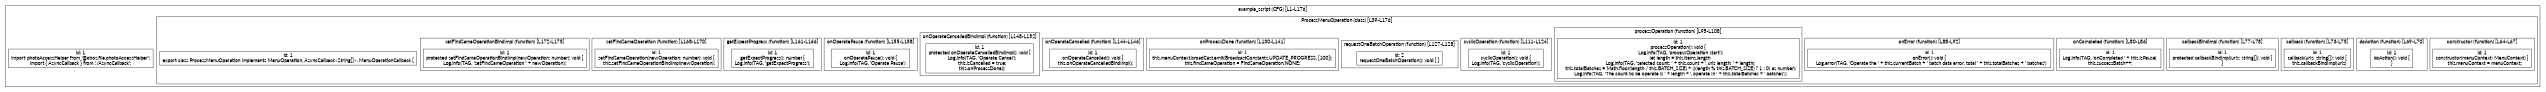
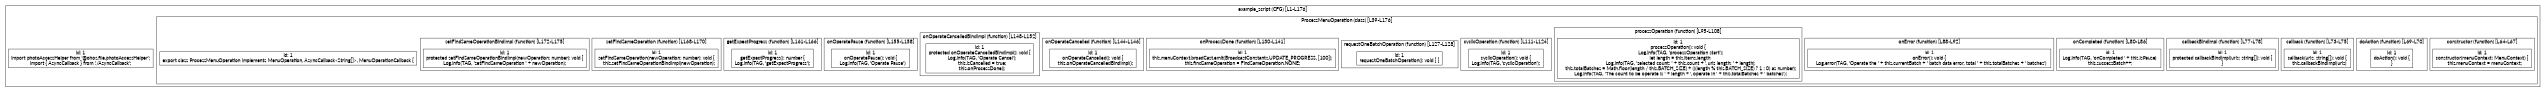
  digraph {
    fontname=Lato
    node [shape=box fontname=Lato]
    n1 [label="id: 1\nconstructor(menuContext: MenuContext) {\n    this.menuContext = menuContext;"]
    n2 [label="id: 1\ndoAction(): void {\n}"]
    n3 [label="id: 1\ncallback(uris: string[]): void {\n    this.callbackBindImpl(uris);"]
    n4 [label="id: 1\nprotected callbackBindImpl(uris: string[]): void {\n}"]
    n5 [label="id: 1\nLog.info(TAG, 'onCompleted ' + this.isPause);\nthis.successBatch++;"]
    n6 [label="id: 1\nonError(): void {\n    Log.error(TAG, 'Operate the ' + this.currentBatch + ' batch data error, total ' + this.totalBatches + ' batches');"]
    n7 [label="id: 1\nprocessOperation(): void {\n    Log.info(TAG, 'processOperation start');\n    let length = this.items.length;\n    Log.info(TAG, 'selected count: ' + this.count + ', uris length: ' + length);\n    this.totalBatches = Math.floor(length / this.BATCH_SIZE) + (((length % this.BATCH_SIZE) ? 1 : 0) as number);\n    Log.info(TAG, 'The count to be operate is ' + length + ', operate in ' + this.totalBatches + ' batches');"]
    n8 [label="id: 1\ncyclicOperation(): void {\nLog.info(TAG, 'cyclicOperation');"]
-   n9 [label="id: 2\nrequestOneBatchOperation(): void { }"]
+   n9 [label="id: 1\nrequestOneBatchOperation(): void { }"]
    n10 [label="id: 1\nthis.menuContext.broadCast.emit(BroadcastConstants.UPDATE_PROGRESS, [100]);\nthis.findSameOperation = FindSameOperation.NONE;"]
    n11 [label="id: 1\nonOperateCancelled(): void {\n    this.onOperateCancelledBindImpl();"]
    n12 [label="id: 1\nprotected onOperateCancelledBindImpl(): void {\n    Log.info(TAG, 'Operate Cancel');\n    this.isCancelled = true;\n    this.onProcessDone();"]
    n13 [label="id: 1\nonOperatePause(): void {\n    Log.info(TAG, 'Operate Pause');"]
    n14 [label="id: 1\ngetExpectProgress(): number {\nLog.info(TAG, 'getExpectProgress');"]
    n15 [label="id: 1\nsetFindSameOperation(newOperation: number): void {\n    this.setFindSameOperationBindImpl(newOperation);"]
    n16 [label="id: 1\nprotected setFindSameOperationBindImpl(newOperation: number): void {\nLog.info(TAG, 'setFindSameOperation ' + newOperation);"]
    n17 [label="id: 1\nexport class ProcessMenuOperation implements MenuOperation, AsyncCallback<String[]>, MenuOperationCallback {"]
    n18 [label="id: 1\nimport photoAccessHelper from '@ohos.file.photoAccessHelper';\nimport { AsyncCallback } from './AsyncCallback';"]
    subgraph cluster_1 {
      label="example_script (CFG) [L1-L176]"
      n18
      subgraph cluster_2 {
        label="ProcessMenuOperation (class) [L39-L176]"
        n17
        subgraph cluster_3 {
          label="constructor (function) [L64-L67]"
          n1
        }
        subgraph cluster_4 {
          label="doAction (function) [L69-L70]"
          n2
        }
        subgraph cluster_5 {
          label="callback (function) [L73-L75]"
          n3
        }
        subgraph cluster_6 {
          label="callbackBindImpl (function) [L77-L78]"
          n4
        }
        subgraph cluster_7 {
          label="onCompleted (function) [L80-L86]"
          n5
        }
        subgraph cluster_8 {
          label="onError (function) [L88-L92]"
          n6
        }
        subgraph cluster_9 {
          label="processOperation (function) [L95-L108]"
          n7
        }
        subgraph cluster_10 {
          label="cyclicOperation (function) [L111-L124]"
          n8
        }
        subgraph cluster_11 {
          label="requestOneBatchOperation (function) [L127-L128]"
          n9
        }
        subgraph cluster_12 {
          label="onProcessDone (function) [L130-L141]"
          n10
        }
        subgraph cluster_13 {
          label="onOperateCancelled (function) [L144-L146]"
          n11
        }
        subgraph cluster_14 {
          label="onOperateCancelledBindImpl (function) [L148-L152]"
          n12
        }
        subgraph cluster_15 {
          label="onOperatePause (function) [L155-L158]"
          n13
        }
        subgraph cluster_16 {
          label="getExpectProgress (function) [L161-L166]"
          n14
        }
        subgraph cluster_17 {
          label="setFindSameOperation (function) [L168-L170]"
          n15
        }
        subgraph cluster_18 {
          label="setFindSameOperationBindImpl (function) [L172-L175]"
          n16
        }
      }
    }
  }
